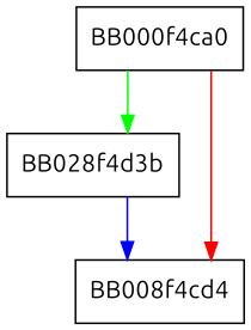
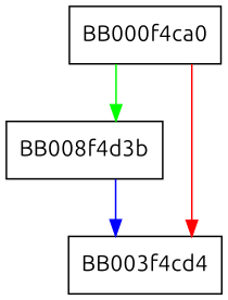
  digraph {
    fontname=Ubuntu
    splines=ortho
    node [fontname=Ubuntu shape=box]
    edge [fontname=Ubuntu]
    n1 [label=BB000f4ca0]
-   BB008f4d3b [label=BB028f4d3b]
-   BB008f4cd4
+   BB008f4d3b
+   BB008f4cd4 [label=BB003f4cd4]
    n1 -> BB008f4d3b [color=green]
    n1 -> BB008f4cd4 [color=red]
    BB008f4d3b -> BB008f4cd4 [color=blue]
  }
